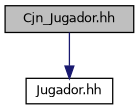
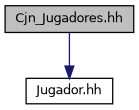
  digraph {
    node [color=black fontname=Helvetica fontsize=10 shape=record style=filled]
-   n1 [fillcolor=grey75 fontcolor=black height=0.2 label="Cjn_Jugador.hh" width=0.4]
+   n1 [fillcolor=grey75 fontcolor=black height=0.2 label="Cjn_Jugadores.hh" width=0.4]
    n2 [fillcolor=white height=0.2 label="Jugador.hh" width=0.4]
    n1 -> n2 [color=midnightblue fontname=Helvetica fontsize=10 labelfontname=Helvetica labelfontsize=10 style=solid]
  }
